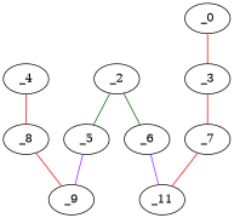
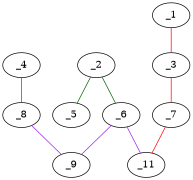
  graph {
    node [charge=0 chem=4 symbol="N  " x=2.866 y=-0.5]
    edge [color=red valence=1]
    _3 [chem=1 symbol="C  " y=-1]
-   _1 [x=3.7321 label=_0]
+   _1 [x=3.7321]
    _2 [x=3.7321 y=0.5]
    _5 [chem=1 symbol="C  " x=4.5981 y=1]
    _6 [chem=1 symbol="C  " y=1]
    _7 [x=2]
    _4 [chem=1 symbol="C  " x=4.5981 y=-1]
    _8 [x=5.4641]
    _9 [x=5.4641 y=0.5]
    n10 [label=_11 x=2 y=0.5]
    _3 -- _7
    _1 -- _3
    _2 -- _5 [color=darkgreen]
    _2 -- _6 [color=darkgreen]
-   _5 -- _9 [color=purple]
+   _6 -- _9 [color=purple]
    _6 -- n10 [color=purple]
    _7 -- n10
    _4 -- _8
-   _8 -- _9
+   _8 -- _9 [color=purple]
  }
